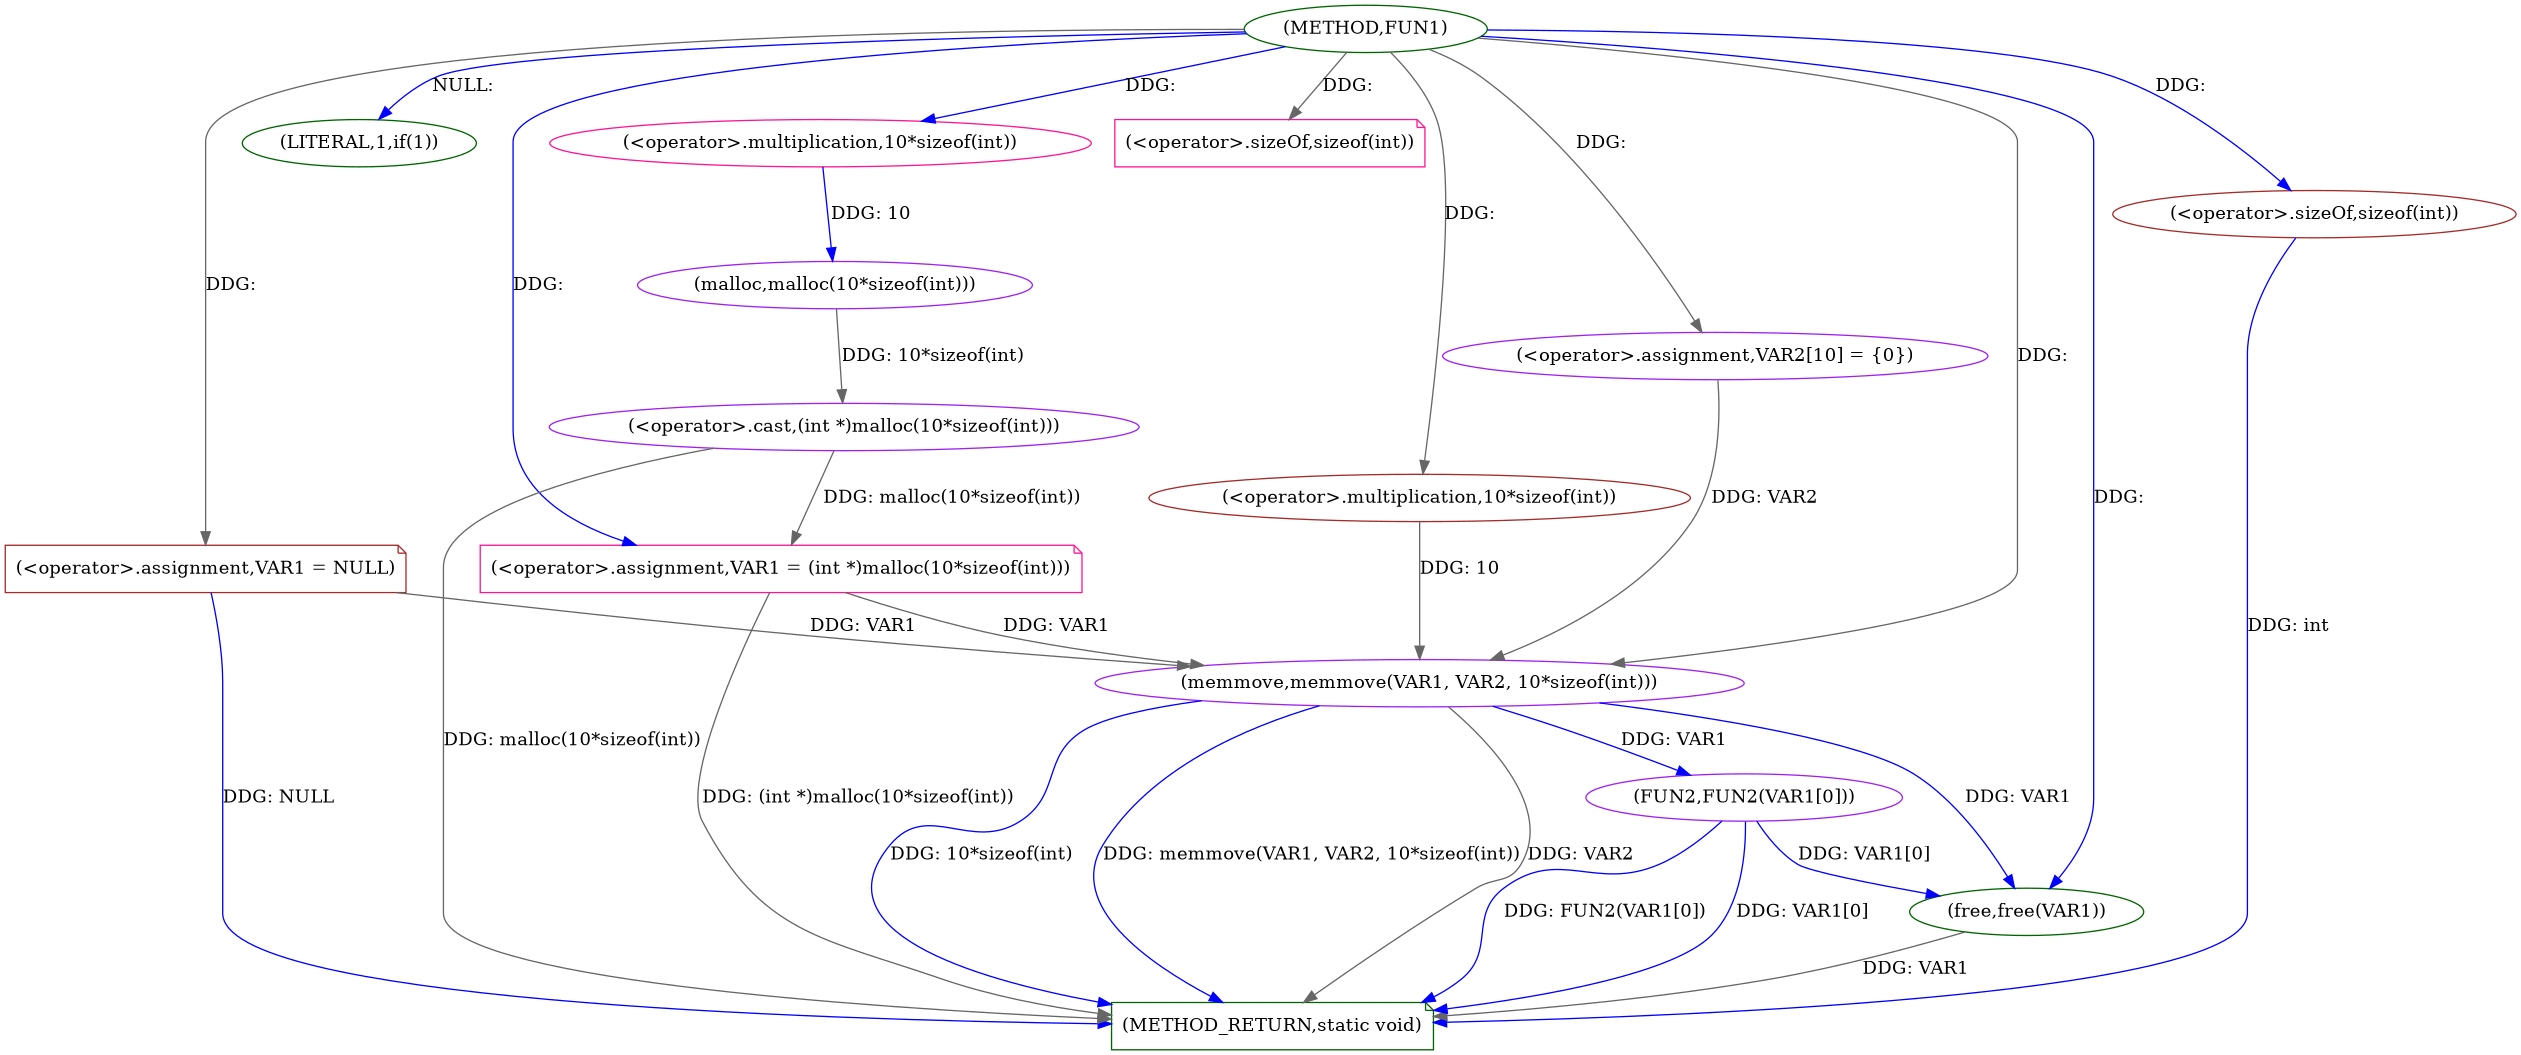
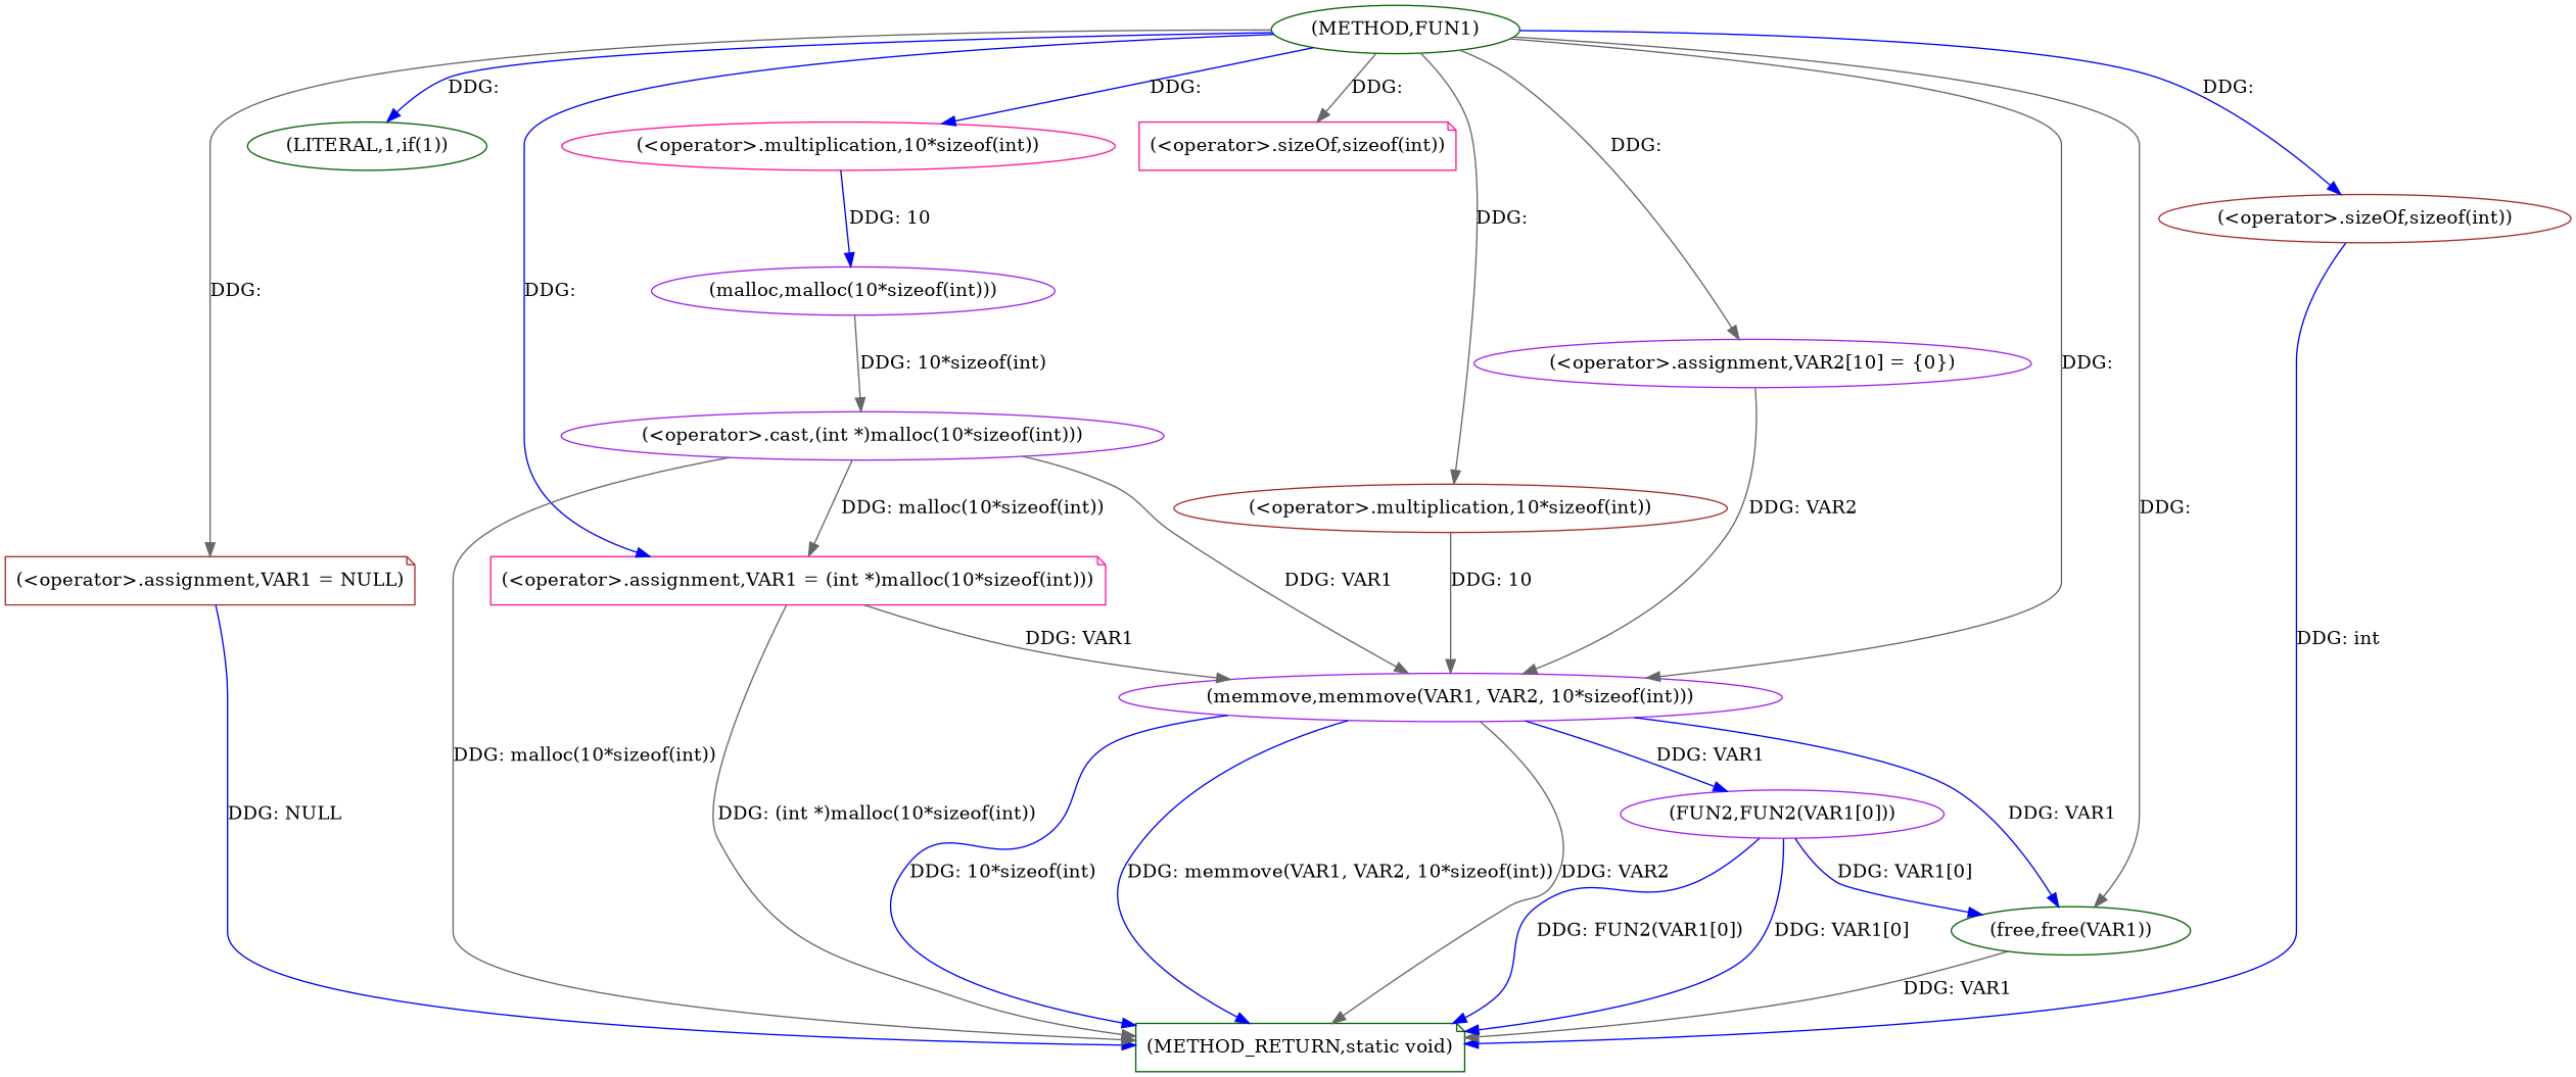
  digraph {
    node [color=purple shape=ellipse]
    edge [color=gray40]
    n1 [color=darkgreen label="(METHOD,FUN1)"]
    n2 [color=brown label="(<operator>.assignment,VAR1 = NULL)" shape=note]
    n3 [color=darkgreen label="(LITERAL,1,if(1))"]
    n4 [color=deeppink label="(<operator>.assignment,VAR1 = (int *)malloc(10*sizeof(int)))" shape=note]
    n5 [color=deeppink label="(<operator>.multiplication,10*sizeof(int))"]
    n6 [color=deeppink label="(<operator>.sizeOf,sizeof(int))" shape=note]
    n7 [label="(<operator>.assignment,VAR2[10] = {0})"]
    n8 [label="(memmove,memmove(VAR1, VAR2, 10*sizeof(int)))"]
    n9 [color=brown label="(<operator>.multiplication,10*sizeof(int))"]
    n10 [color=brown label="(<operator>.sizeOf,sizeof(int))"]
    n11 [color=darkgreen label="(free,free(VAR1))"]
    n12 [color=darkgreen label="(METHOD_RETURN,static void)" shape=note]
    n13 [label="(malloc,malloc(10*sizeof(int)))"]
    n14 [label="(FUN2,FUN2(VAR1[0]))"]
    n15 [label="(<operator>.cast,(int *)malloc(10*sizeof(int)))"]
    n1 -> n2 [label="DDG: "]
-   n1 -> n3 [color=blue label="NULL: "]
+   n1 -> n3 [color=blue label="DDG: "]
    n1 -> n4 [color=blue label="DDG: "]
    n1 -> n5 [color=blue label="DDG: "]
    n1 -> n6 [label="DDG: "]
    n1 -> n7 [label="DDG: "]
    n1 -> n8 [label="DDG: "]
    n1 -> n9 [label="DDG: "]
    n1 -> n10 [color=blue label="DDG: "]
-   n1 -> n11 [color=blue label="DDG: "]
-   n2 -> n8 [label="DDG: VAR1"]
+   n1 -> n11 [label="DDG: "]
+   n15 -> n8 [label="DDG: VAR1"]
    n2 -> n12 [color=blue label="DDG: NULL"]
    n4 -> n8 [label="DDG: VAR1"]
    n4 -> n12 [label="DDG: (int *)malloc(10*sizeof(int))"]
    n5 -> n13 [color=blue label="DDG: 10"]
    n7 -> n8 [label="DDG: VAR2"]
    n8 -> n11 [color=blue label="DDG: VAR1"]
    n8 -> n12 [color=blue label="DDG: 10*sizeof(int)"]
    n8 -> n12 [color=blue label="DDG: memmove(VAR1, VAR2, 10*sizeof(int))"]
    n8 -> n12 [label="DDG: VAR2"]
    n8 -> n14 [color=blue label="DDG: VAR1"]
    n9 -> n8 [label="DDG: 10"]
    n10 -> n12 [color=blue label="DDG: int"]
    n11 -> n12 [label="DDG: VAR1"]
    n13 -> n15 [label="DDG: 10*sizeof(int)"]
    n14 -> n11 [color=blue label="DDG: VAR1[0]"]
    n14 -> n12 [color=blue label="DDG: VAR1[0]"]
    n14 -> n12 [color=blue label="DDG: FUN2(VAR1[0])"]
    n15 -> n4 [label="DDG: malloc(10*sizeof(int))"]
    n15 -> n12 [label="DDG: malloc(10*sizeof(int))"]
  }
